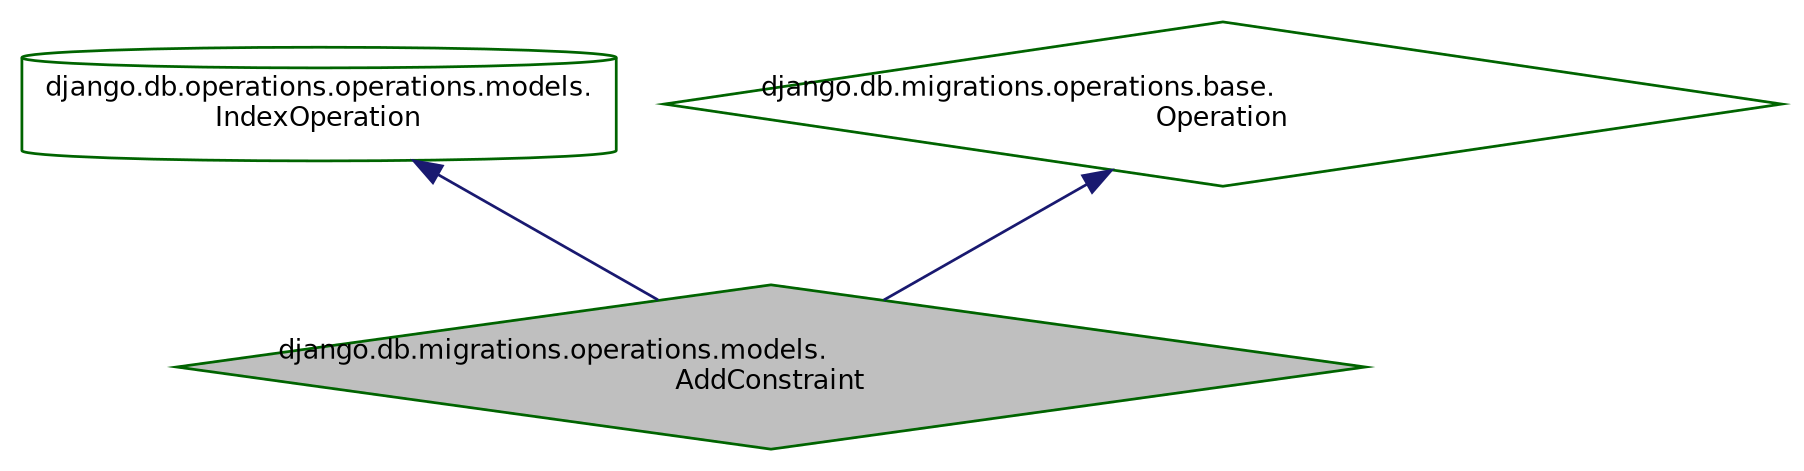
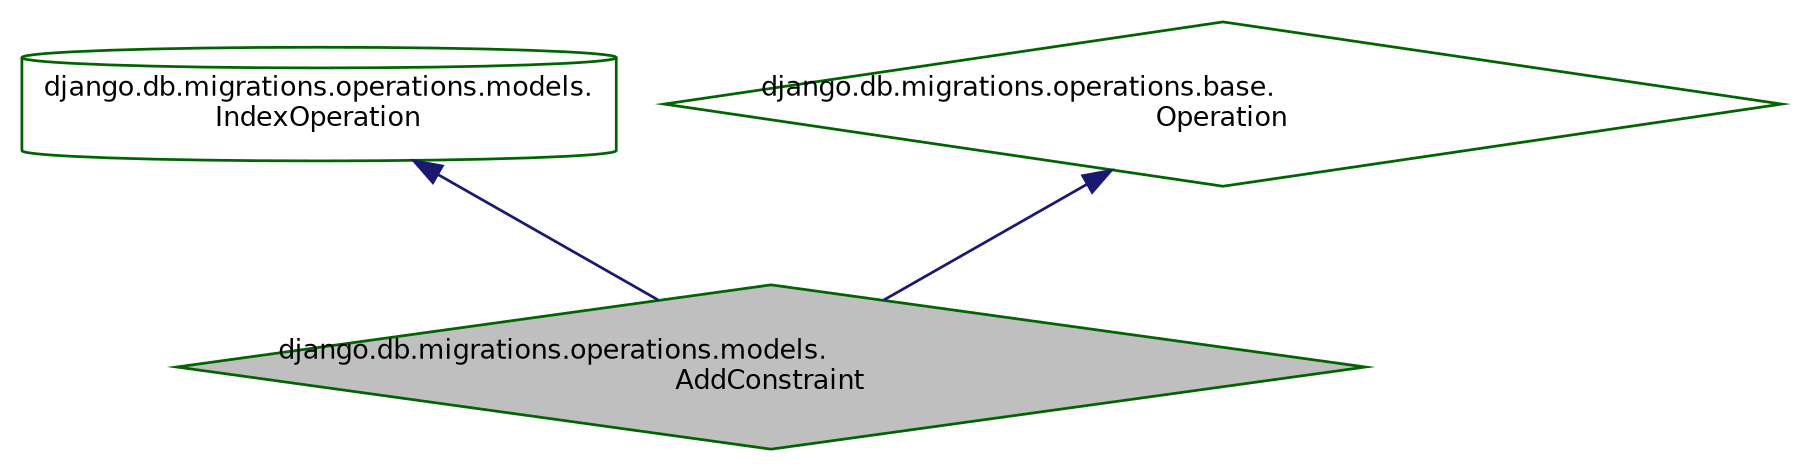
  digraph {
    node [color=darkgreen fillcolor=white fontname=Helvetica fontsize=10 shape=diamond style=filled]
    edge [color=midnightblue dir=back fontname=Helvetica fontsize=10 labelfontname=Helvetica labelfontsize=10 style=solid]
    n1 [fillcolor=grey75 fontcolor=black height=0.2 label="django.db.migrations.operations.models.\lAddConstraint" width=0.4]
-   n2 [height=0.2 label="django.db.operations.operations.models.\lIndexOperation" shape=cylinder width=0.4]
+   n2 [height=0.2 label="django.db.migrations.operations.models.\lIndexOperation" shape=cylinder width=0.4]
    n3 [height=0.2 label="django.db.migrations.operations.base.\lOperation" width=0.4]
    n2 -> n1
    n3 -> n1
  }
